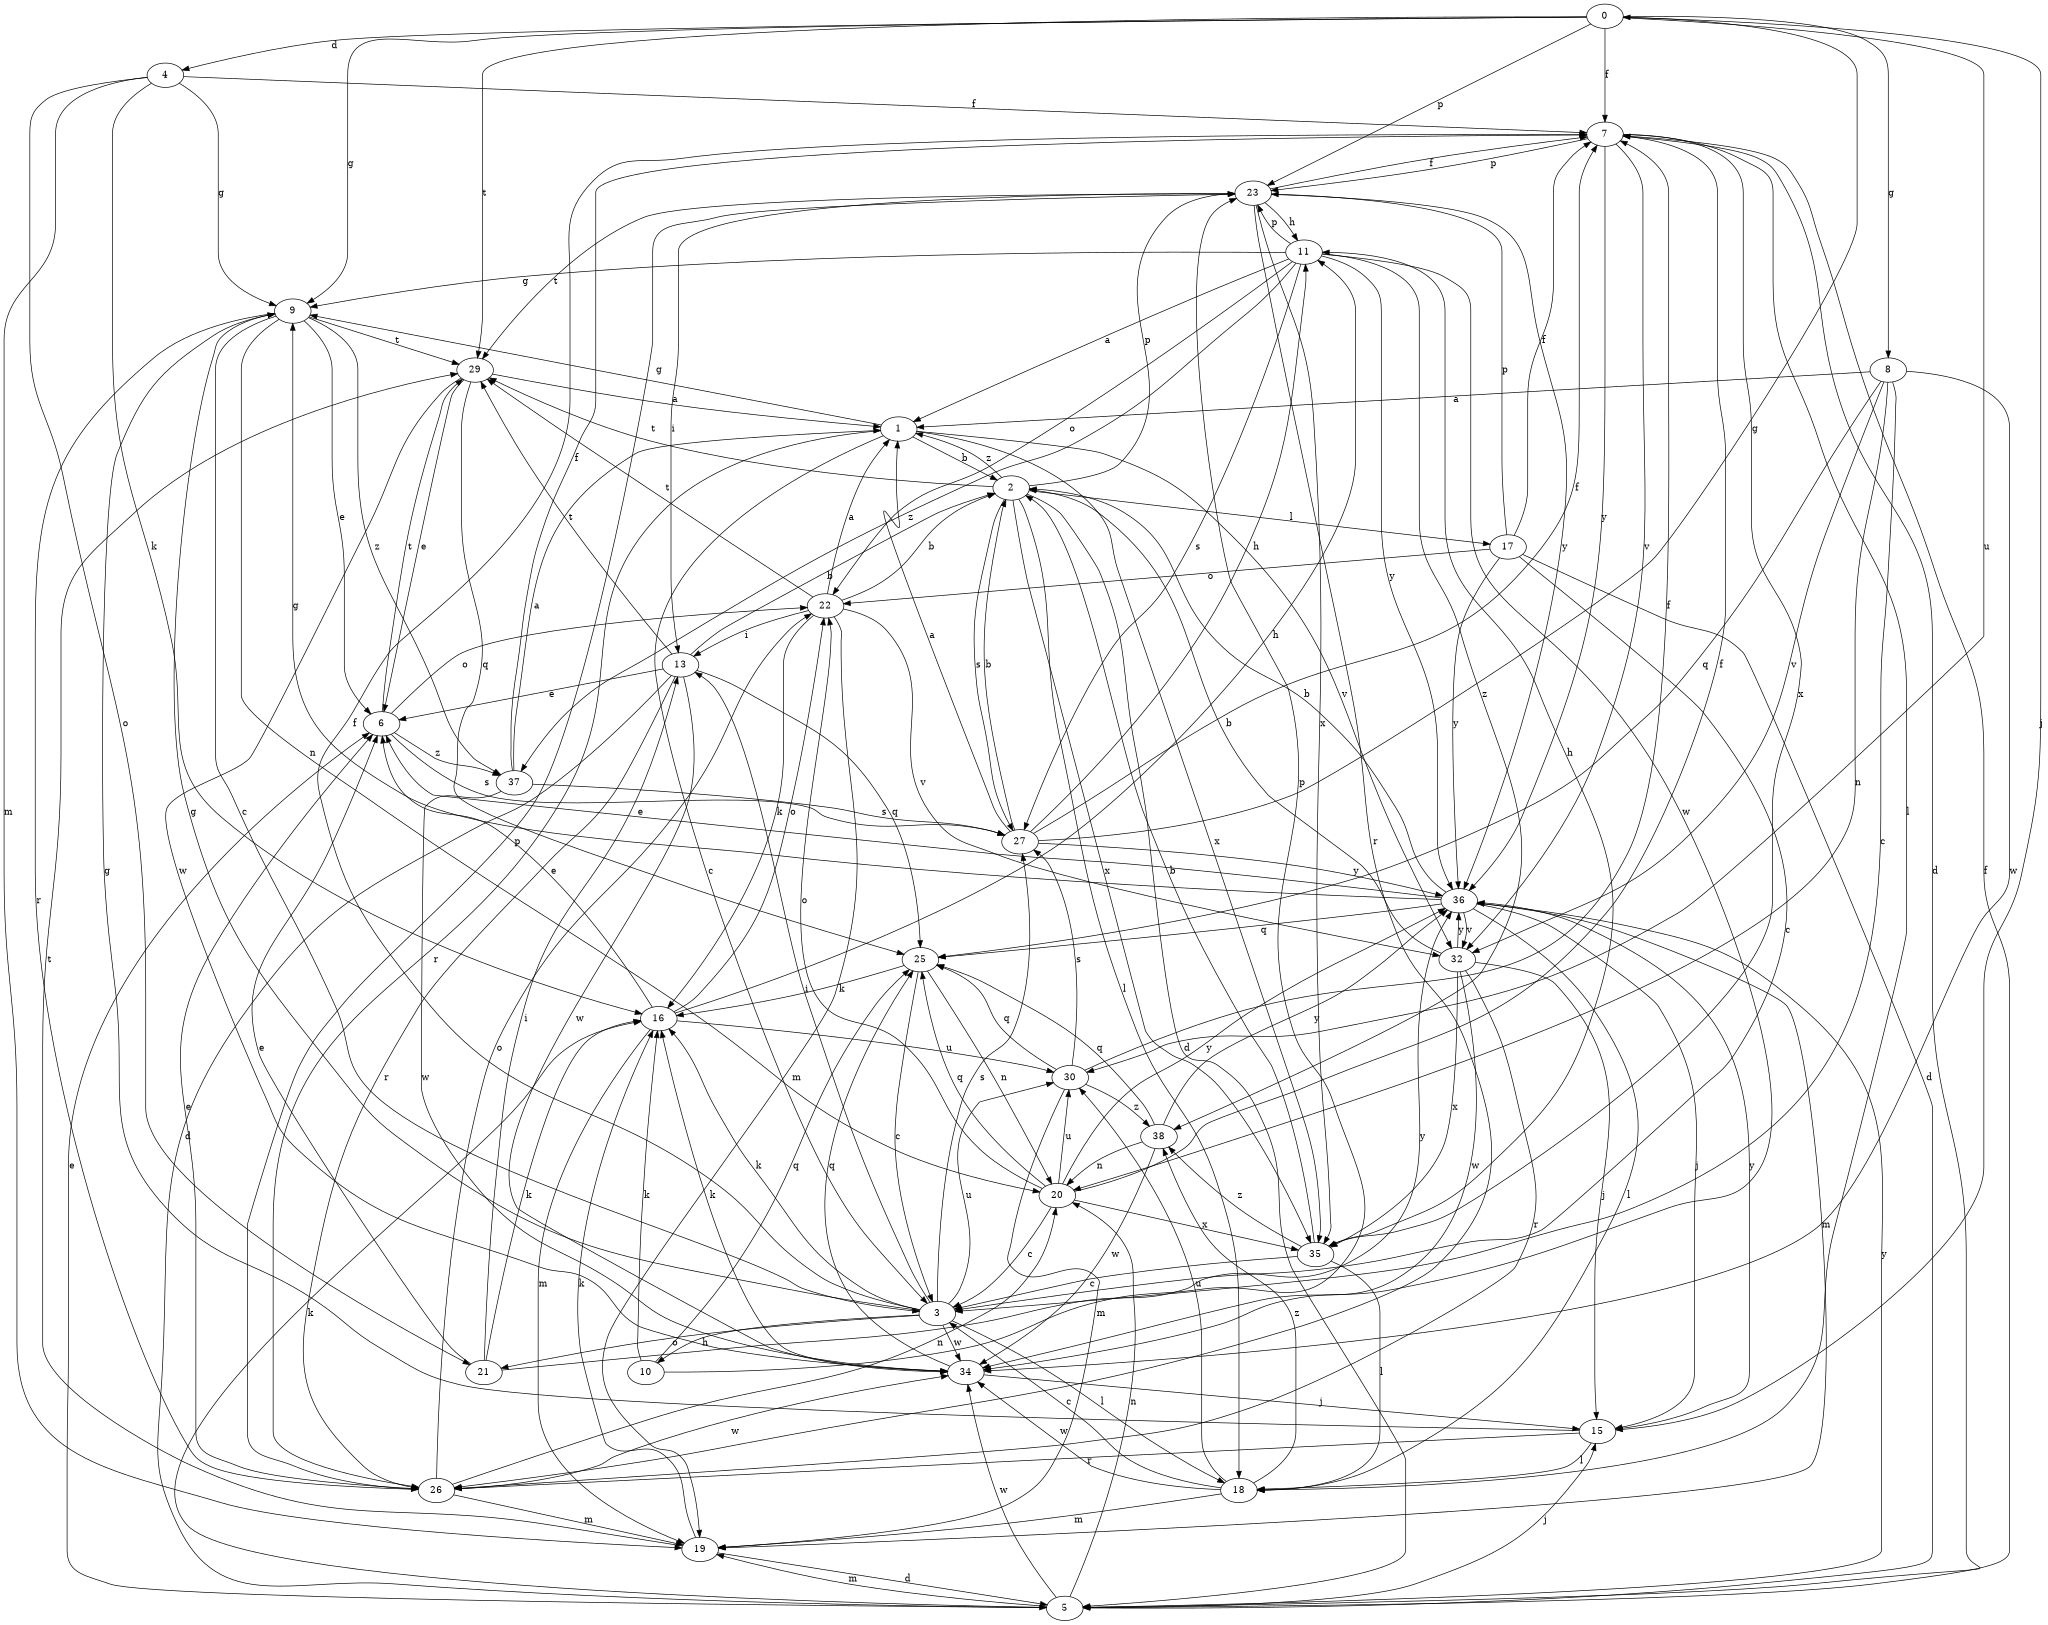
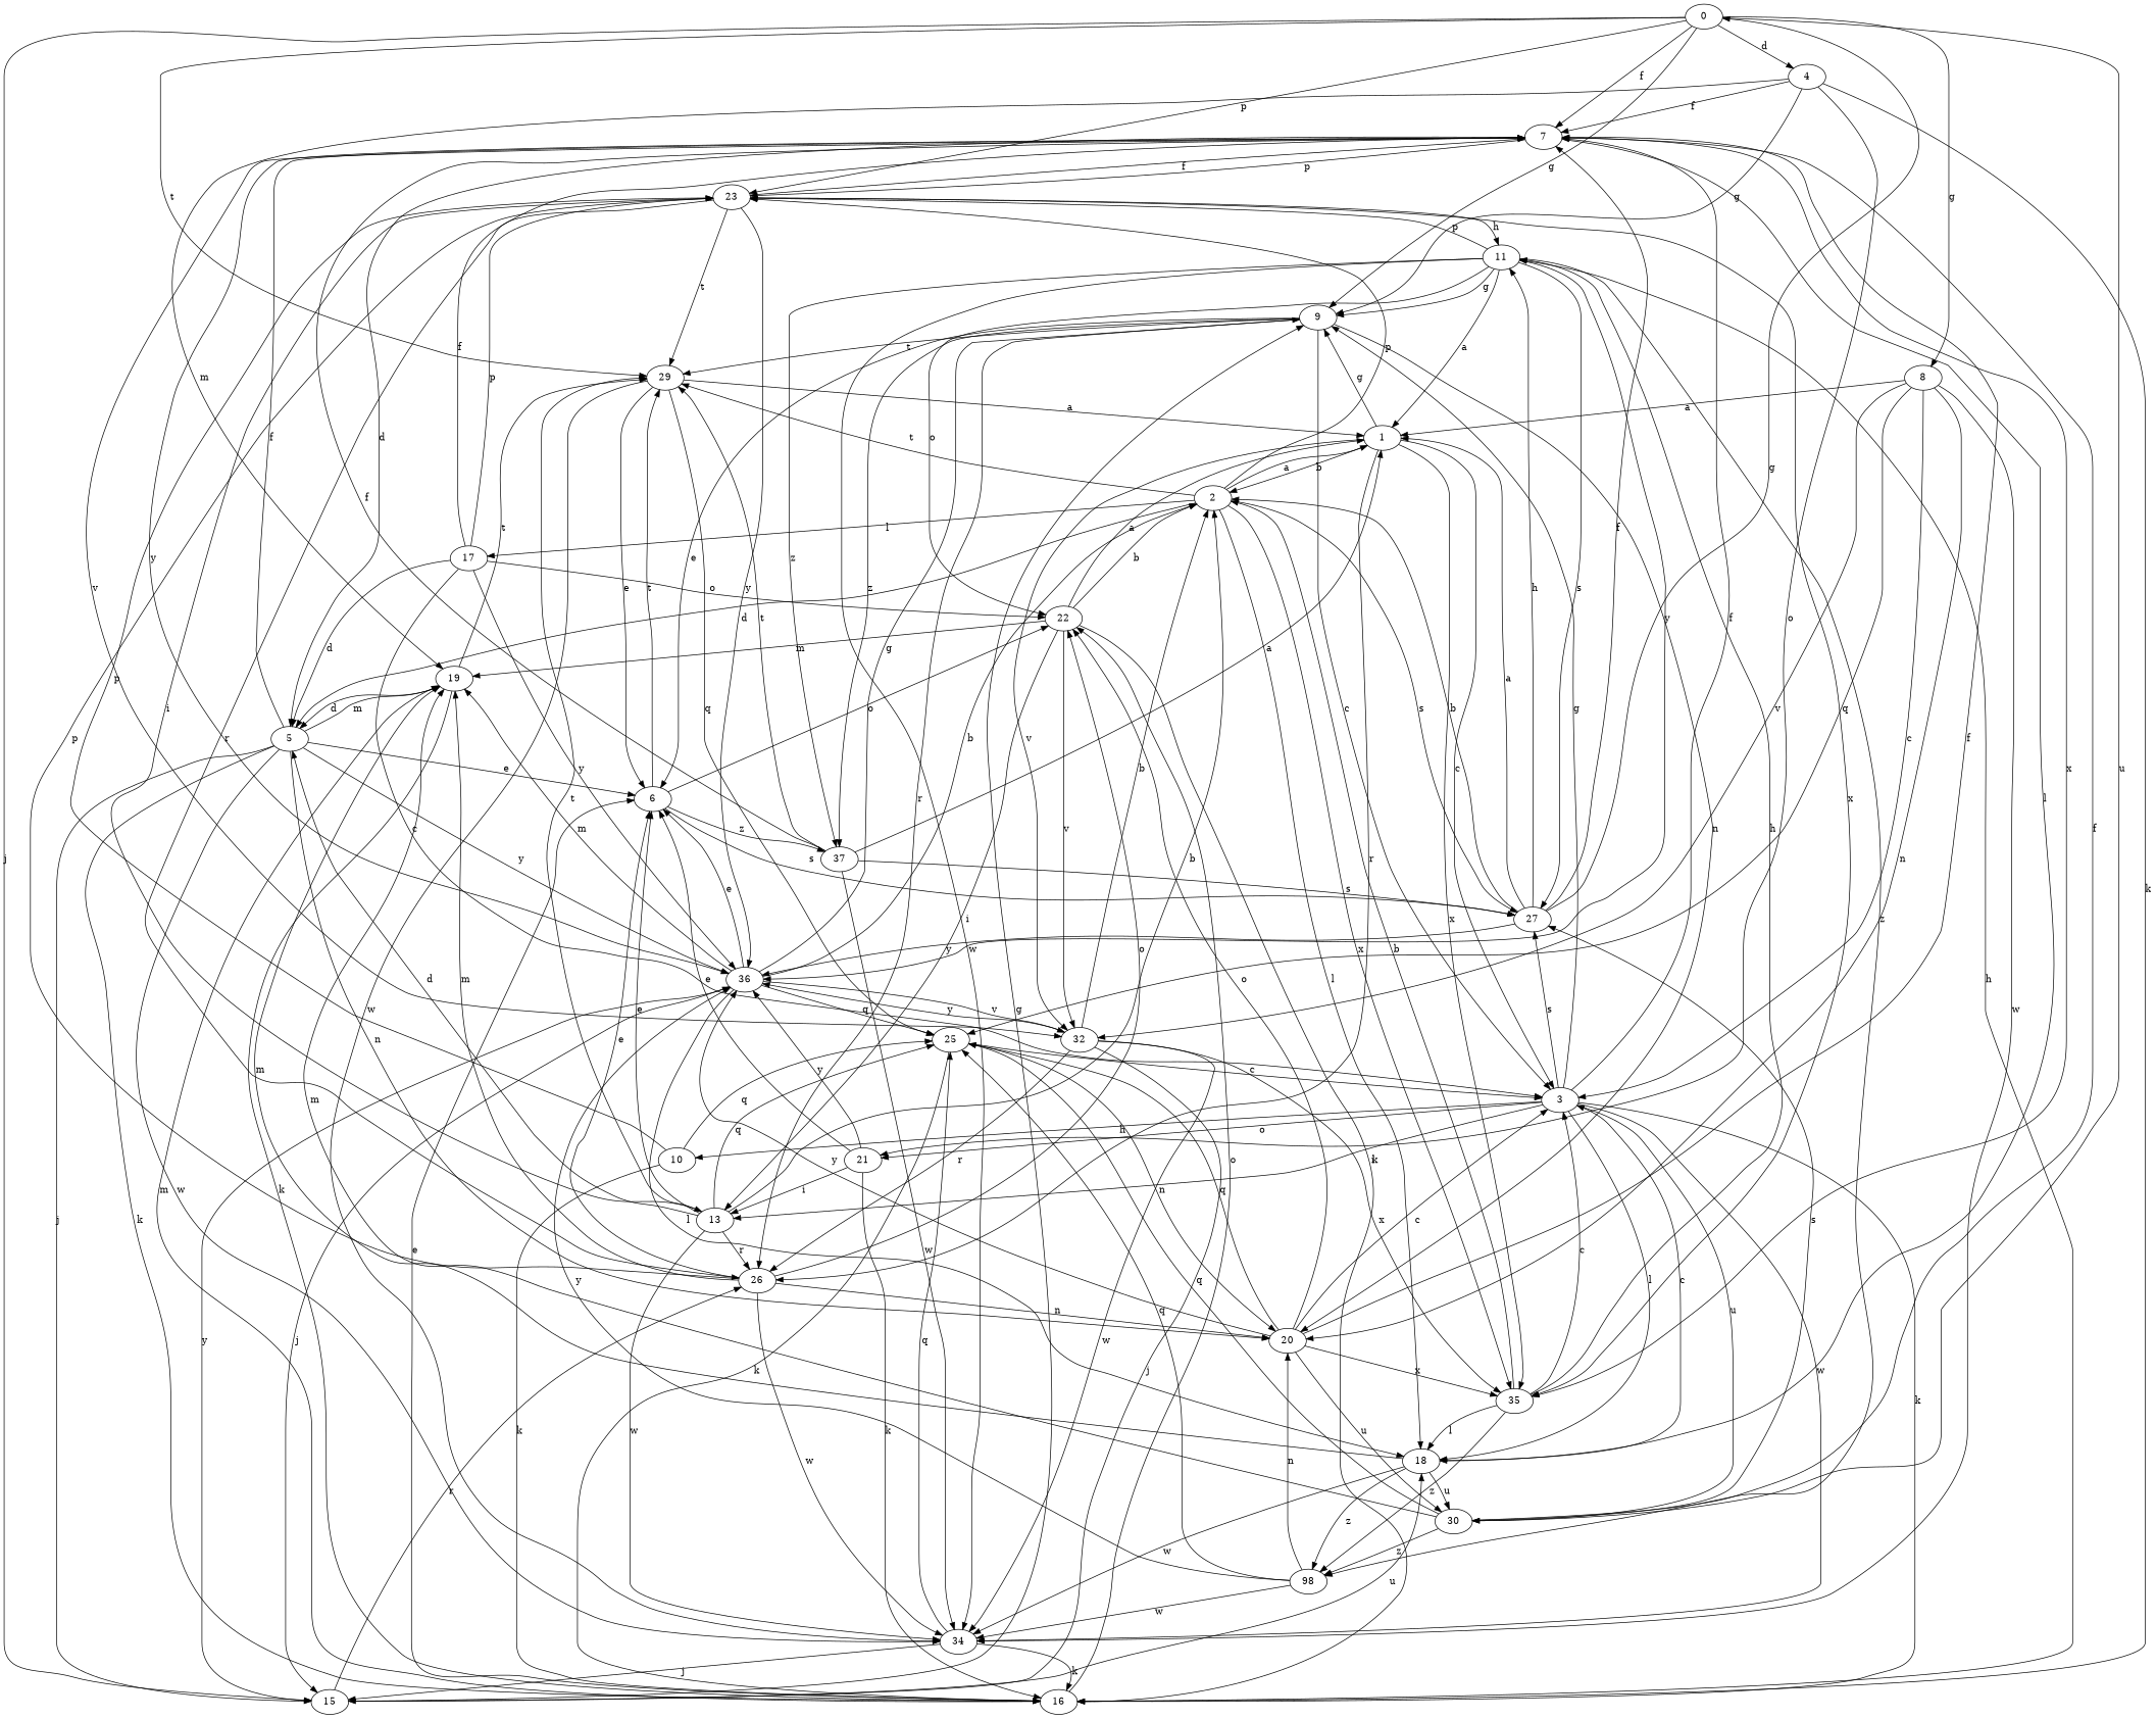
  strict digraph {
    0
    4
    7
    8
    9
    15
    23
    29
    30
    19
    16
    21
    32
    35
    5
    18
    36
    1
    3
    34
    20
    25
    26
    6
    37
    13
    11
    27
-   38
+   38 [label=98]
    2
    17
    10
    22
    0 -> 4 [label=d]
    0 -> 7 [label=f]
    0 -> 8 [label=g]
    0 -> 9 [label=g]
    0 -> 15 [label=j]
    0 -> 23 [label=p]
    0 -> 29 [label=t]
    0 -> 30 [label=u]
    4 -> 7 [label=f]
    4 -> 9 [label=g]
    4 -> 19 [label=m]
    4 -> 16 [label=k]
    4 -> 21 [label=o]
    7 -> 23 [label=p]
    7 -> 32 [label=v]
    7 -> 35 [label=x]
    7 -> 5 [label=d]
    7 -> 18 [label=l]
    7 -> 36 [label=y]
    8 -> 32 [label=v]
    8 -> 1 [label=a]
    8 -> 3 [label=c]
    8 -> 34 [label=w]
    8 -> 20 [label=n]
    8 -> 25 [label=q]
    9 -> 29 [label=t]
    9 -> 3 [label=c]
    9 -> 20 [label=n]
    9 -> 26 [label=r]
    9 -> 6 [label=e]
    9 -> 37 [label=z]
    15 -> 9 [label=g]
-   15 -> 18 [label=l]
+   15 -> 18 [label=u]
    15 -> 36 [label=y]
    15 -> 26 [label=r]
    23 -> 7 [label=f]
    23 -> 29 [label=t]
    23 -> 35 [label=x]
    23 -> 36 [label=y]
    23 -> 26 [label=r]
    23 -> 13 [label=i]
    23 -> 11 [label=h]
    29 -> 1 [label=a]
    29 -> 34 [label=w]
    29 -> 25 [label=q]
    29 -> 6 [label=e]
    30 -> 7 [label=f]
    30 -> 19 [label=m]
    30 -> 25 [label=q]
    30 -> 27 [label=s]
    30 -> 38 [label=z]
    19 -> 29 [label=t]
    19 -> 16 [label=k]
    19 -> 5 [label=d]
-   16 -> 30 [label=u]
    16 -> 19 [label=m]
    16 -> 6 [label=e]
    16 -> 11 [label=h]
    16 -> 22 [label=o]
    21 -> 16 [label=k]
    21 -> 36 [label=y]
    21 -> 6 [label=e]
    21 -> 13 [label=i]
    32 -> 15 [label=j]
    32 -> 35 [label=x]
    32 -> 36 [label=y]
    32 -> 34 [label=w]
    32 -> 26 [label=r]
    32 -> 2 [label=b]
    35 -> 18 [label=l]
    35 -> 3 [label=c]
    35 -> 11 [label=h]
    35 -> 38 [label=z]
    35 -> 2 [label=b]
    5 -> 7 [label=f]
    5 -> 15 [label=j]
    5 -> 19 [label=m]
    5 -> 16 [label=k]
    5 -> 36 [label=y]
    5 -> 34 [label=w]
    5 -> 20 [label=n]
    5 -> 6 [label=e]
    18 -> 30 [label=u]
    18 -> 19 [label=m]
    18 -> 3 [label=c]
    18 -> 34 [label=w]
    18 -> 38 [label=z]
    36 -> 9 [label=g]
    36 -> 15 [label=j]
    36 -> 19 [label=m]
    36 -> 32 [label=v]
    36 -> 18 [label=l]
    36 -> 25 [label=q]
    36 -> 6 [label=e]
    36 -> 2 [label=b]
    1 -> 9 [label=g]
    1 -> 32 [label=v]
    1 -> 35 [label=x]
    1 -> 3 [label=c]
    1 -> 26 [label=r]
    1 -> 2 [label=b]
    3 -> 7 [label=f]
    3 -> 9 [label=g]
    3 -> 30 [label=u]
    3 -> 16 [label=k]
    3 -> 21 [label=o]
    3 -> 18 [label=l]
    3 -> 34 [label=w]
    3 -> 13 [label=i]
    3 -> 27 [label=s]
    3 -> 10 [label=h]
    34 -> 15 [label=j]
    34 -> 16 [label=k]
    34 -> 25 [label=q]
    20 -> 7 [label=f]
    20 -> 30 [label=u]
    20 -> 35 [label=x]
    20 -> 36 [label=y]
    20 -> 3 [label=c]
    20 -> 25 [label=q]
    20 -> 22 [label=o]
    25 -> 16 [label=k]
    25 -> 3 [label=c]
    25 -> 20 [label=n]
    26 -> 23 [label=p]
    26 -> 19 [label=m]
    26 -> 34 [label=w]
    26 -> 20 [label=n]
    26 -> 6 [label=e]
    26 -> 22 [label=o]
    6 -> 29 [label=t]
    6 -> 37 [label=z]
    6 -> 27 [label=s]
    6 -> 22 [label=o]
    37 -> 7 [label=f]
    37 -> 1 [label=a]
    37 -> 34 [label=w]
    37 -> 27 [label=s]
    13 -> 29 [label=t]
    13 -> 5 [label=d]
    13 -> 34 [label=w]
    13 -> 25 [label=q]
    13 -> 26 [label=r]
    13 -> 6 [label=e]
    13 -> 2 [label=b]
    11 -> 9 [label=g]
    11 -> 23 [label=p]
    11 -> 36 [label=y]
    11 -> 1 [label=a]
    11 -> 34 [label=w]
    11 -> 37 [label=z]
    11 -> 27 [label=s]
    11 -> 38 [label=z]
    11 -> 22 [label=o]
    27 -> 0 [label=g]
    27 -> 7 [label=f]
    27 -> 36 [label=y]
    27 -> 1 [label=a]
    27 -> 11 [label=h]
    27 -> 2 [label=b]
    38 -> 36 [label=y]
    38 -> 34 [label=w]
    38 -> 20 [label=n]
    38 -> 25 [label=q]
    2 -> 23 [label=p]
    2 -> 29 [label=t]
    2 -> 35 [label=x]
    2 -> 5 [label=d]
    2 -> 18 [label=l]
-   2 -> 1 [label=z]
+   2 -> 1 [label=a]
    2 -> 27 [label=s]
    2 -> 17 [label=l]
    17 -> 7 [label=f]
    17 -> 23 [label=p]
    17 -> 5 [label=d]
    17 -> 36 [label=y]
    17 -> 3 [label=c]
    17 -> 22 [label=o]
    10 -> 23 [label=p]
    10 -> 16 [label=k]
    10 -> 25 [label=q]
-   22 -> 29 [label=t]
+   37 -> 29 [label=t]
    22 -> 19 [label=m]
    22 -> 16 [label=k]
    22 -> 32 [label=v]
    22 -> 1 [label=a]
    22 -> 13 [label=i]
    22 -> 2 [label=b]
  }
